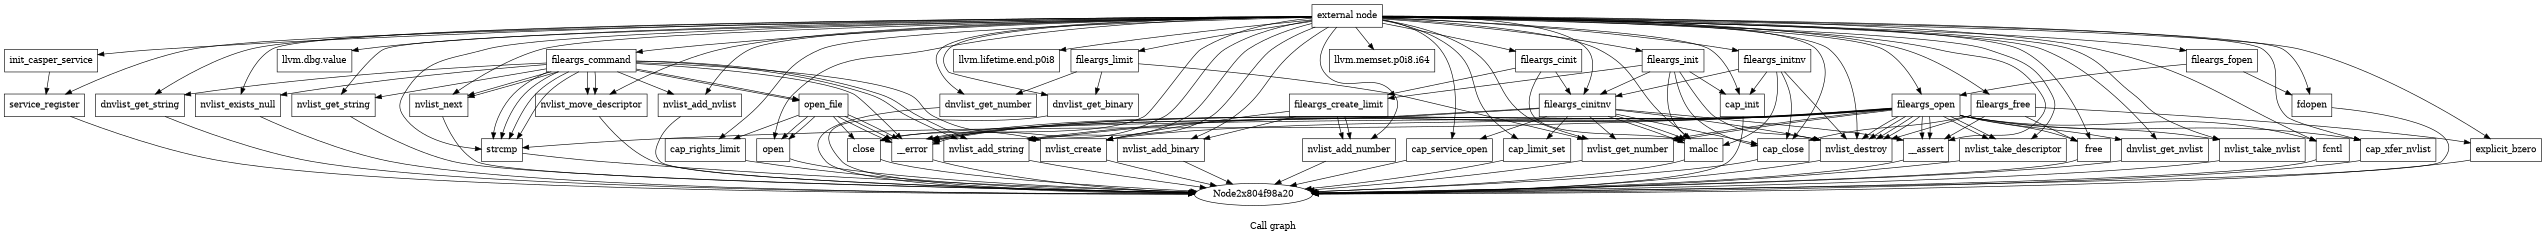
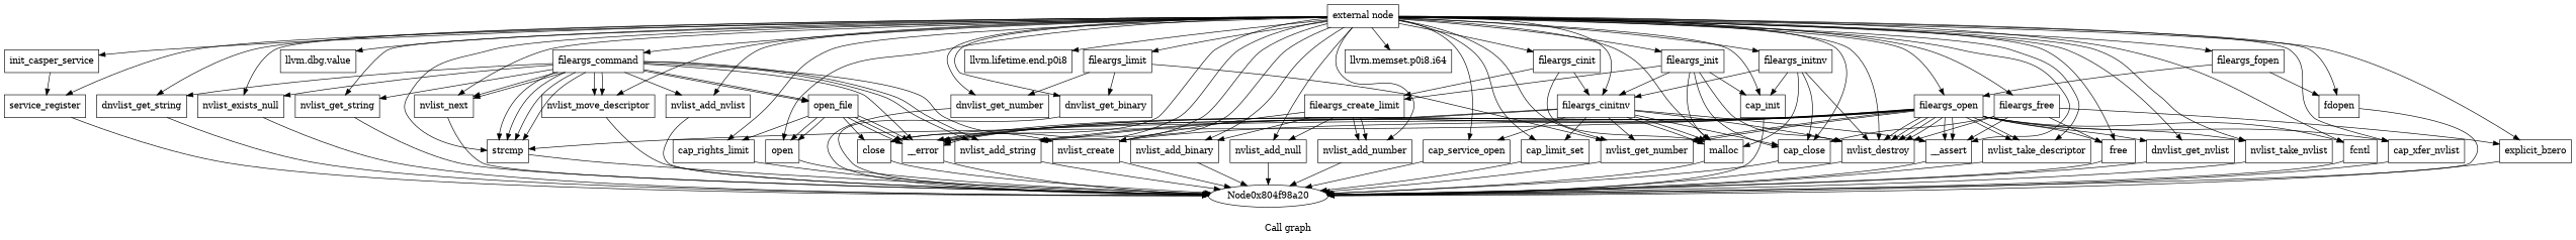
  digraph {
    label="Call graph"
    node [shape=record]
    n1 [label="{external node}"]
    n2 [label="{init_casper_service}"]
    n3 [label="{fileargs_limit}"]
    n4 [label="{fileargs_command}"]
    n5 [label="{service_register}"]
    n6 [label="{llvm.dbg.value}"]
    n7 [label="{strcmp}"]
    n8 [label="{dnvlist_get_string}"]
    n9 [label="{nvlist_exists_null}"]
    n10 [label="{nvlist_get_string}"]
    n11 [label="{__error}"]
    n12 [label="{nvlist_add_string}"]
    n13 [label="{nvlist_next}"]
    n14 [label="{nvlist_create}"]
    n15 [label="{nvlist_move_descriptor}"]
    n16 [label="{nvlist_add_nvlist}"]
    n17 [label="{llvm.lifetime.end.p0i8}"]
    n18 [label="{open}"]
    n19 [label="{cap_rights_limit}"]
    n20 [label="{close}"]
    n21 [label="{dnvlist_get_number}"]
    n22 [label="{nvlist_get_number}"]
    n23 [label="{dnvlist_get_binary}"]
    n24 [label="{fileargs_init}"]
    n25 [label="{malloc}"]
    n26 [label="{llvm.memset.p0i8.i64}"]
    n27 [label="{cap_init}"]
    n28 [label="{nvlist_destroy}"]
    n29 [label="{fileargs_cinitnv}"]
    n30 [label="{cap_close}"]
    n31 [label="{__assert}"]
    n32 [label="{cap_service_open}"]
    n33 [label="{cap_limit_set}"]
    n34 [label="{nvlist_add_number}"]
    n35 [label="{nvlist_add_binary}"]
+   n36 [label="{nvlist_add_null}"]
    n37 [label="{fileargs_initnv}"]
    n38 [label="{fileargs_cinit}"]
    n39 [label="{fileargs_open}"]
    n40 [label="{dnvlist_get_nvlist}"]
    n41 [label="{nvlist_take_nvlist}"]
    n42 [label="{nvlist_take_descriptor}"]
    n43 [label="{fcntl}"]
    n44 [label="{cap_xfer_nvlist}"]
    n45 [label="{free}"]
    n46 [label="{fileargs_fopen}"]
    n47 [label="{fdopen}"]
    n48 [label="{fileargs_free}"]
    n49 [label="{explicit_bzero}"]
    n50 [label="{open_file}"]
-   Node0x804f98a20 [label=Node2x804f98a20 shape=""]
+   Node0x804f98a20 [shape=""]
    n52 [label="{fileargs_create_limit}"]
    n1 -> n2
    n1 -> n3
    n1 -> n4
    n1 -> n5
    n1 -> n6
    n1 -> n7
    n1 -> n8
    n1 -> n9
    n1 -> n10
    n1 -> n11
    n1 -> n12
    n1 -> n13
    n1 -> n14
    n1 -> n15
    n1 -> n16
    n1 -> n17
    n1 -> n18
    n1 -> n19
    n1 -> n20
    n1 -> n21
    n1 -> n22
    n1 -> n23
    n1 -> n24
    n1 -> n25
    n1 -> n26
    n1 -> n27
    n1 -> n28
    n1 -> n29
    n1 -> n30
    n1 -> n31
    n1 -> n32
    n1 -> n33
    n1 -> n34
    n1 -> n35
+   n1 -> n36
    n1 -> n37
    n1 -> n38
    n1 -> n39
    n1 -> n40
    n1 -> n41
    n1 -> n42
    n1 -> n43
    n1 -> n44
    n1 -> n45
    n1 -> n46
    n1 -> n47
    n1 -> n48
    n1 -> n49
    n2 -> n5
    n3 -> n21
    n3 -> n22
    n3 -> n23
    n4 -> n7
    n4 -> n7
    n4 -> n7
    n4 -> n7
    n4 -> n8
    n4 -> n9
    n4 -> n10
    n4 -> n11
    n4 -> n12
    n4 -> n12
    n4 -> n13
    n4 -> n13
    n4 -> n14
    n4 -> n15
    n4 -> n15
    n4 -> n16
    n4 -> n50
    n4 -> n50
    n5 -> Node0x804f98a20
    n7 -> Node0x804f98a20
    n8 -> Node0x804f98a20
    n9 -> Node0x804f98a20
    n10 -> Node0x804f98a20
    n11 -> Node0x804f98a20
    n12 -> Node0x804f98a20
    n13 -> Node0x804f98a20
    n14 -> Node0x804f98a20
    n15 -> Node0x804f98a20
    n16 -> Node0x804f98a20
    n18 -> Node0x804f98a20
    n19 -> Node0x804f98a20
    n20 -> Node0x804f98a20
    n21 -> Node0x804f98a20
    n22 -> Node0x804f98a20
    n23 -> Node0x804f98a20
    n24 -> n25
    n24 -> n27
    n24 -> n28
    n24 -> n29
    n24 -> n30
    n24 -> n52
    n25 -> Node0x804f98a20
    n27 -> Node0x804f98a20
    n28 -> Node0x804f98a20
    n29 -> n11
    n29 -> n11
    n29 -> n22
    n29 -> n25
    n29 -> n25
    n29 -> n28
    n29 -> n30
    n29 -> n31
    n29 -> n32
    n29 -> n33
    n30 -> Node0x804f98a20
    n31 -> Node0x804f98a20
    n32 -> Node0x804f98a20
    n33 -> Node0x804f98a20
    n34 -> Node0x804f98a20
    n35 -> Node0x804f98a20
+   n36 -> Node0x804f98a20
    n37 -> n25
    n37 -> n27
    n37 -> n28
    n37 -> n29
    n37 -> n30
    n38 -> n25
    n38 -> n29
    n38 -> n52
    n39 -> n7
    n39 -> n11
    n39 -> n11
    n39 -> n11
    n39 -> n12
    n39 -> n12
    n39 -> n14
    n39 -> n20
    n39 -> n22
    n39 -> n22
    n39 -> n28
    n39 -> n28
    n39 -> n28
    n39 -> n28
    n39 -> n31
    n39 -> n31
    n39 -> n40
    n39 -> n41
    n39 -> n42
    n39 -> n42
    n39 -> n43
    n39 -> n44
    n39 -> n45
    n40 -> Node0x804f98a20
    n41 -> Node0x804f98a20
    n42 -> Node0x804f98a20
    n43 -> Node0x804f98a20
    n44 -> Node0x804f98a20
    n45 -> Node0x804f98a20
    n46 -> n39
    n46 -> n47
    n47 -> Node0x804f98a20
    n48 -> n28
    n48 -> n30
    n48 -> n31
    n48 -> n45
    n48 -> n49
    n49 -> Node0x804f98a20
    n50 -> n11
    n50 -> n11
    n50 -> n11
    n50 -> n18
    n50 -> n18
    n50 -> n19
    n50 -> n20
    n52 -> n14
    n52 -> n34
    n52 -> n34
    n52 -> n35
+   n52 -> n36
  }
